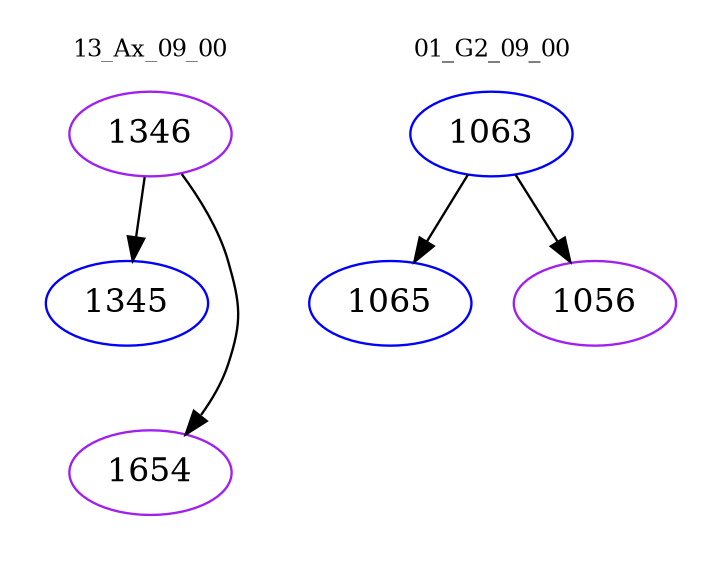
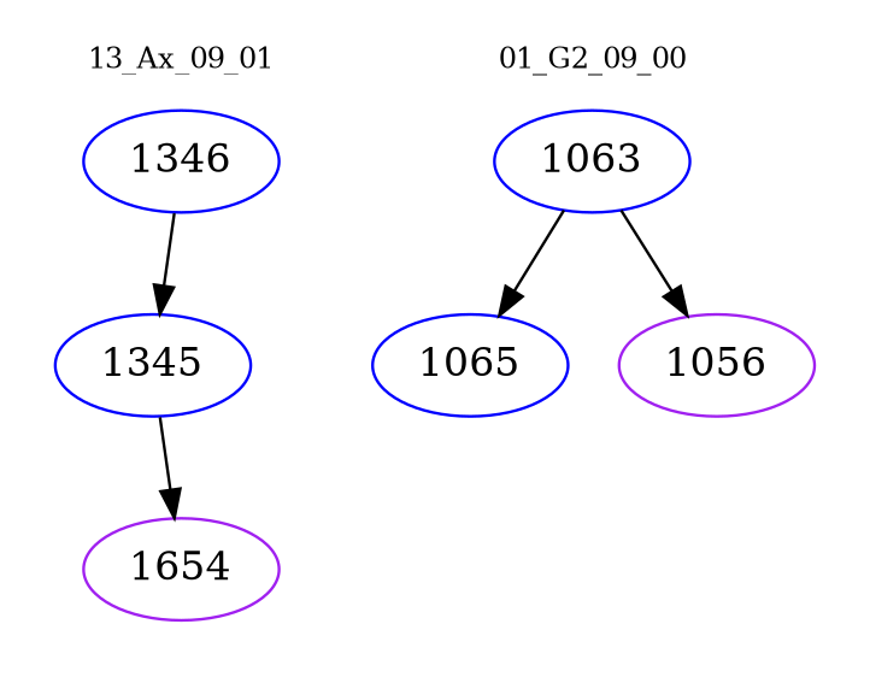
  digraph {
    node [color=blue]
    edge [color=black]
-   n1 [color=purple label=1346]
+   n1 [label=1346]
    n2 [label=1345]
    n3 [color=purple label=1654]
    n4 [label=1063]
    n5 [label=1065]
    n6 [color=purple label=1056]
    subgraph cluster_1 {
      color=white
      fontsize=10
-     label="13_Ax_09_00"
+     label="13_Ax_09_01"
      n1
      n2
      n3
    }
    subgraph cluster_2 {
      color=white
      fontsize=10
      label="01_G2_09_00"
      n4
      n5
      n6
    }
    n1 -> n2
-   n1 -> n3
+   n2 -> n3
    n4 -> n5
    n4 -> n6
  }
